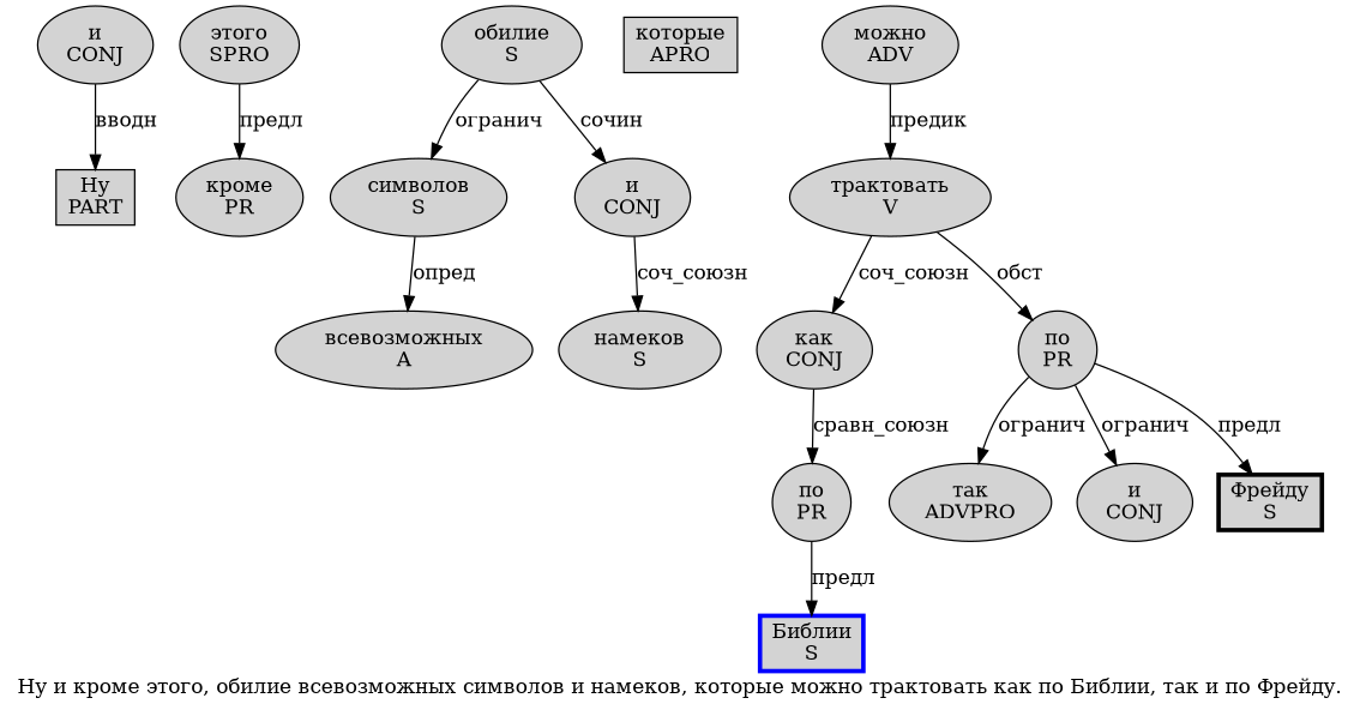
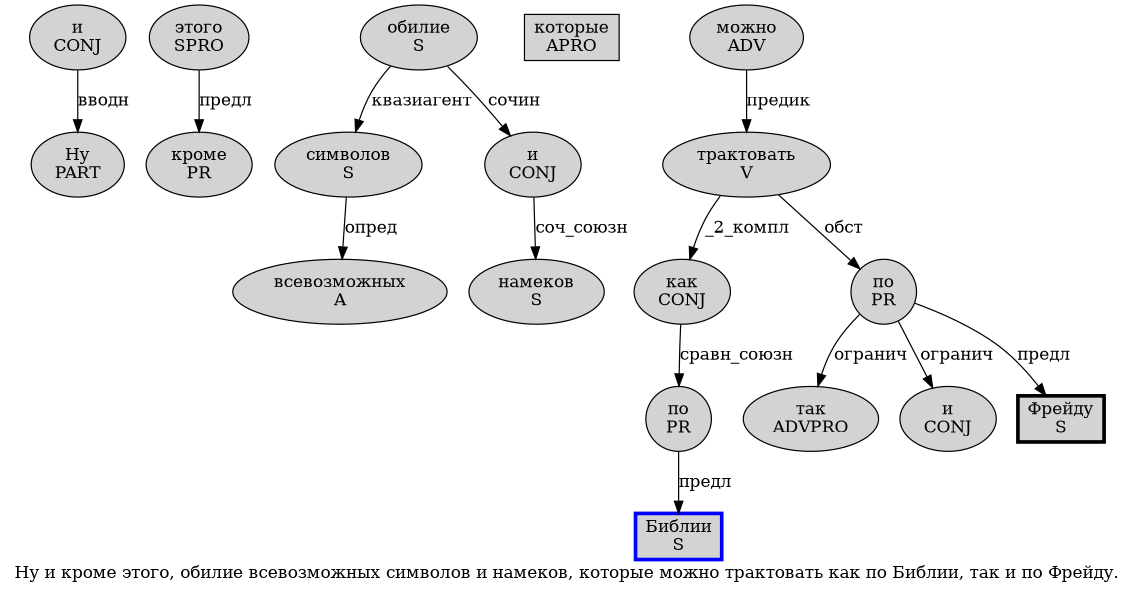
  digraph {
    label="Ну и кроме этого, обилие всевозможных символов и намеков, которые можно трактовать как по Библии, так и по Фрейду."
    node [fillcolor=lightgray penwidth=1 shape=ellipse style=filled]
-   n1 [label="Ну\nPART" shape=box]
+   n1 [label="Ну\nPART"]
    n2 [label="и\nCONJ"]
    n3 [label="кроме\nPR"]
    n4 [label="этого\nSPRO"]
    n5 [label="обилие\nS"]
    n6 [label="символов\nS"]
    n7 [label="и\nCONJ"]
    n8 [label="всевозможных\nA"]
    n9 [label="намеков\nS"]
    n10 [label="которые\nAPRO" shape=box]
    n11 [label="можно\nADV"]
    n12 [label="трактовать\nV"]
    n13 [label="как\nCONJ"]
    n14 [label="по\nPR"]
    n15 [label="по\nPR"]
    n16 [label="так\nADVPRO"]
    n17 [label="и\nCONJ"]
    n18 [color=black label="Фрейду\nS" penwidth=3 shape=box]
    n19 [color=blue label="Библии\nS" penwidth=3 shape=box]
    n2 -> n1 [label="вводн"]
    n4 -> n3 [label="предл"]
-   n5 -> n6 [label="огранич"]
+   n5 -> n6 [label="квазиагент"]
    n5 -> n7 [label="сочин"]
    n6 -> n8 [label="опред"]
    n7 -> n9 [label="соч_союзн"]
    n11 -> n12 [label="предик"]
-   n12 -> n13 [label="соч_союзн"]
+   n12 -> n13 [label="_2_компл"]
    n12 -> n14 [label="обст"]
    n13 -> n15 [label="сравн_союзн"]
    n14 -> n16 [label="огранич"]
    n14 -> n17 [label="огранич"]
    n14 -> n18 [label="предл"]
    n15 -> n19 [label="предл"]
  }
